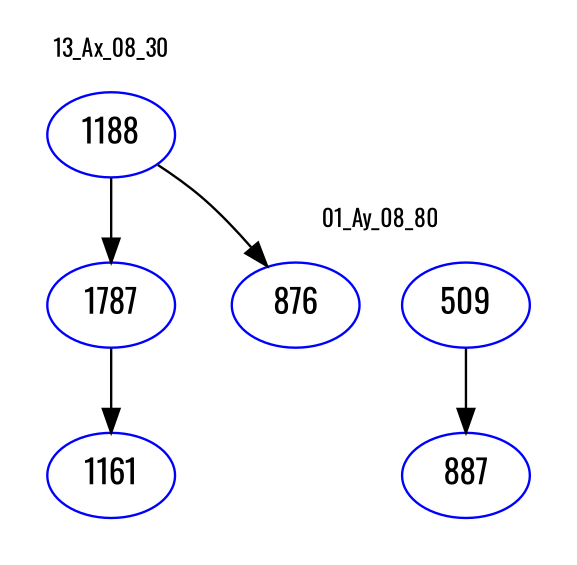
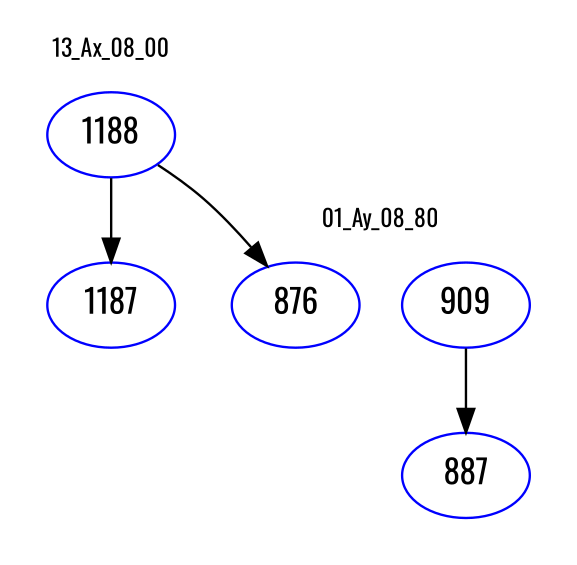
  digraph {
    fontname=Oswald
    node [color=blue fontname=Oswald]
    edge [color=black fontname=Oswald]
-   n1 [label=509]
+   n1 [label=909]
    n2 [label=887]
    n3 [label=876]
    n4 [label=1188]
-   n5 [label=1787]
-   n6 [label=1161]
+   n5 [label=1187]
    subgraph cluster_1 {
      color=white
      fontsize=10
      label="01_Ay_08_80"
      n1
      n2
      n3
    }
    subgraph cluster_2 {
      color=white
      fontsize=10
-     label="13_Ax_08_30"
+     label="13_Ax_08_00"
      n4
      n5
-     n6
    }
    n1 -> n2
    n4 -> n3
    n4 -> n5
-   n5 -> n6
  }
